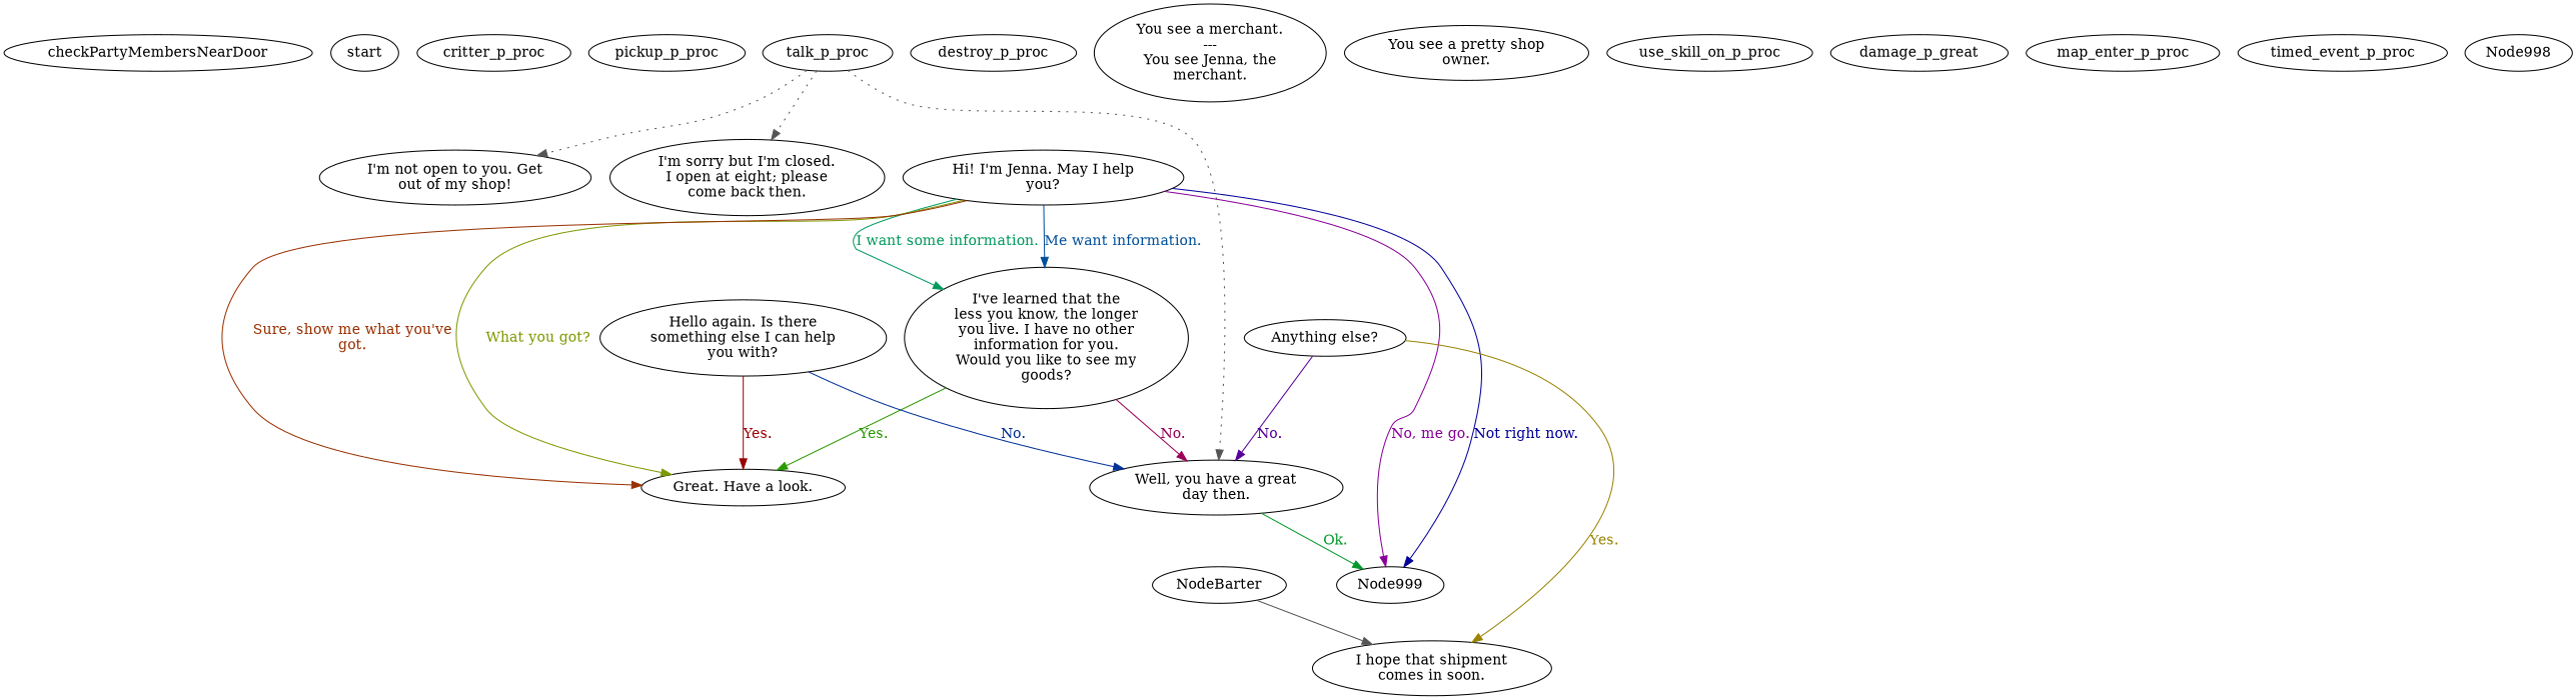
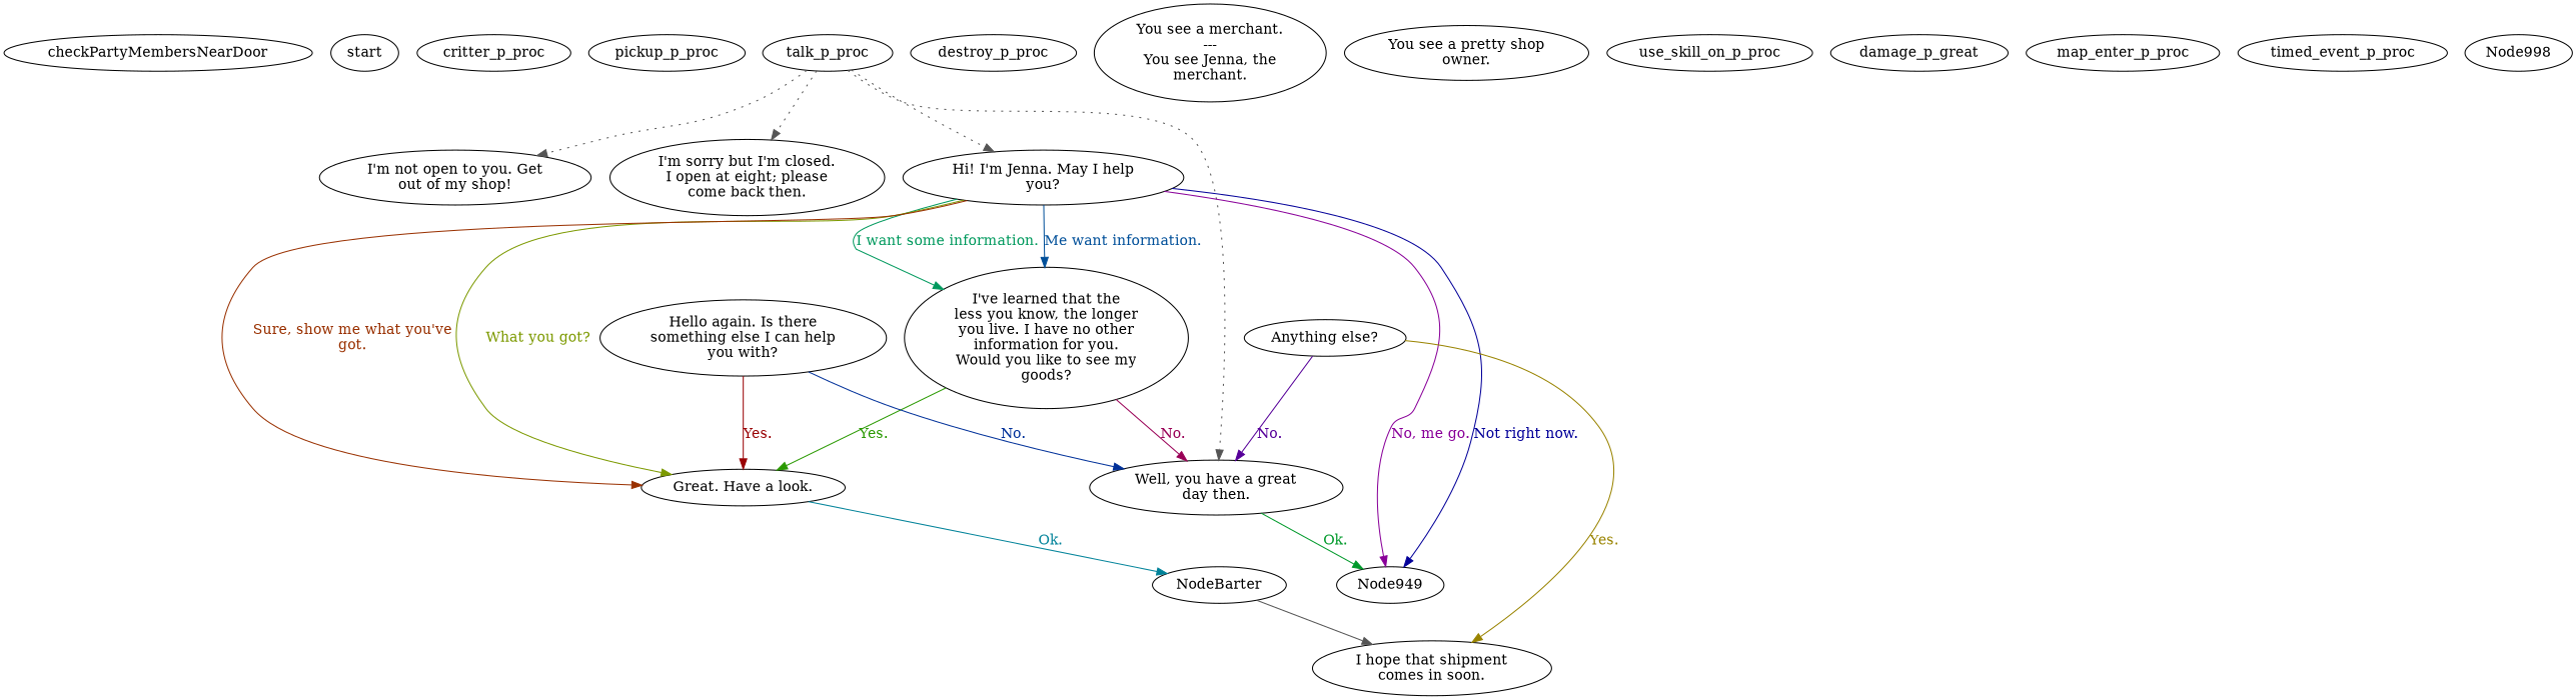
  digraph {
    node [color="#000000" fillcolor="#FFFFFF" style=filled]
    edge [color="#555555"]
    checkPartyMembersNearDoor
    start
    critter_p_proc
    pickup_p_proc
    n5 [label="I'm not open to you. Get\nout of my shop!"]
    talk_p_proc
    n7 [label="I'm sorry but I'm closed.\nI open at eight; please\ncome back then."]
    n8 [label="Hi! I'm Jenna. May I help\nyou?"]
    n9 [label="Well, you have a great\nday then."]
-   Node999
+   Node999 [label=Node949]
    n11 [label="I've learned that the\nless you know, the longer\nyou live. I have no other\ninformation for you.\nWould you like to see my\ngoods?"]
    n12 [label="Great. Have a look."]
    n13 [label="Hello again. Is there\nsomething else I can help\nyou with?"]
    NodeBarter
    destroy_p_proc
    n16 [label="You see a merchant.\n---\nYou see Jenna, the\nmerchant."]
    n17 [label="You see a pretty shop\nowner."]
    use_skill_on_p_proc
    n19 [label=damage_p_great]
    map_enter_p_proc
    timed_event_p_proc
    Node998
    n23 [label="I hope that shipment\ncomes in soon."]
    n24 [label="Anything else?"]
    talk_p_proc -> n5 [style=dotted]
    talk_p_proc -> n7 [style=dotted]
+   talk_p_proc -> n8 [style=dotted]
    talk_p_proc -> n9 [style=dotted]
    n8 -> Node999 [color="#890099" fontcolor="#890099" label="No, me go."]
    n8 -> Node999 [color="#030099" fontcolor="#030099" label="Not right now."]
    n8 -> n11 [color="#004F99" fontcolor="#004F99" label="Me want information."]
    n8 -> n11 [color="#00995D" fontcolor="#00995D" label="I want some information."]
    n8 -> n12 [color="#7C9900" fontcolor="#7C9900" label="What you got?"]
    n8 -> n12 [color="#993000" fontcolor="#993000" label="Sure, show me what you've\ngot."]
    n9 -> Node999 [color="#00992A" fontcolor="#00992A" label="Ok."]
    n11 -> n9 [color="#990056" fontcolor="#990056" label="No."]
    n11 -> n12 [color="#299900" fontcolor="#299900" label="Yes."]
+   n12 -> NodeBarter [color="#008299" fontcolor="#008299" label="Ok."]
    n13 -> n9 [color="#003099" fontcolor="#003099" label="No."]
    n13 -> n12 [color="#990003" fontcolor="#990003" label="Yes."]
    NodeBarter -> n23 [style=solid]
    n24 -> n9 [color="#560099" fontcolor="#560099" label="No."]
    n24 -> n23 [color="#998300" fontcolor="#998300" label="Yes."]
  }
